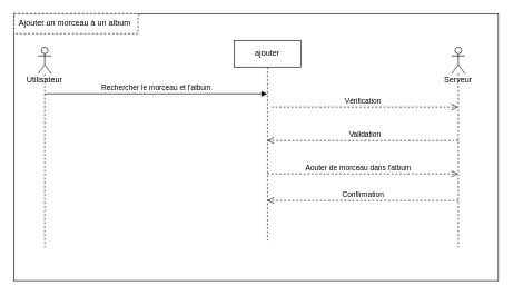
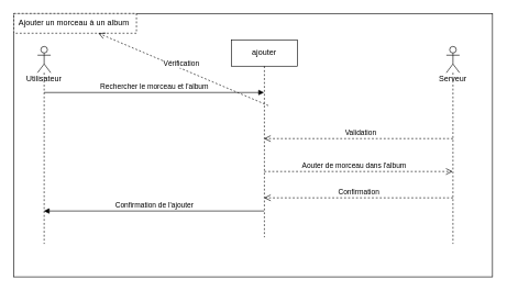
  <mxCell id="0" />
  <mxCell id="1" parent="0" />
  <mxCell id="2" value="" style="rounded=0;whiteSpace=wrap;html=1;" vertex="1" parent="1"><mxGeometry x="20" y="20" width="726" height="400" as="geometry" /></mxCell>
  <mxCell id="3" value="&lt;font style=&quot;vertical-align: inherit&quot;&gt;&lt;font style=&quot;vertical-align: inherit&quot;&gt;&lt;font style=&quot;vertical-align: inherit&quot;&gt;&lt;font style=&quot;vertical-align: inherit&quot;&gt;Ajouter un morceau à un album&amp;nbsp;&lt;/font&gt;&lt;/font&gt;&lt;/font&gt;&lt;/font&gt;" style="rounded=0;whiteSpace=wrap;html=1;dashed=1;" vertex="1" parent="1"><mxGeometry x="20" y="20" width="186" height="30" as="geometry" /></mxCell>
  <mxCell id="4" value="ajouter" style="shape=umlLifeline;perimeter=lifelinePerimeter;whiteSpace=wrap;html=1;container=1;collapsible=0;recursiveResize=0;outlineConnect=0;" vertex="1" parent="1"><mxGeometry x="350" y="60" width="100" height="300" as="geometry" /></mxCell>
  <mxCell id="5" value="Utilisateur" style="shape=umlLifeline;participant=umlActor;perimeter=lifelinePerimeter;whiteSpace=wrap;html=1;container=1;collapsible=0;recursiveResize=0;verticalAlign=top;spacingTop=36;outlineConnect=0;size=40;" vertex="1" parent="1"><mxGeometry x="56" y="70" width="20" height="300" as="geometry" /></mxCell>
  <mxCell id="6" value="&lt;font style=&quot;vertical-align: inherit&quot;&gt;&lt;font style=&quot;vertical-align: inherit&quot;&gt;Serveur&lt;/font&gt;&lt;/font&gt;" style="shape=umlLifeline;participant=umlActor;perimeter=lifelinePerimeter;whiteSpace=wrap;html=1;container=1;collapsible=0;recursiveResize=0;verticalAlign=top;spacingTop=36;outlineConnect=0;" vertex="1" parent="1"><mxGeometry x="676" y="70" width="20" height="300" as="geometry" /></mxCell>
  <mxCell id="7" value="&lt;font style=&quot;vertical-align: inherit&quot;&gt;&lt;font style=&quot;vertical-align: inherit&quot;&gt;&lt;font style=&quot;vertical-align: inherit&quot;&gt;&lt;font style=&quot;vertical-align: inherit&quot;&gt;Rechercher le morceau et l'album&lt;/font&gt;&lt;/font&gt;&lt;/font&gt;&lt;/font&gt;" style="html=1;verticalAlign=bottom;endArrow=block;" edge="1" parent="1" target="4"><mxGeometry width="80" relative="1" as="geometry"><mxPoint x="66" y="140" as="sourcePoint" /><mxPoint x="146" y="140" as="targetPoint" /></mxGeometry></mxCell>
  <mxCell id="8" value="&lt;font style=&quot;vertical-align: inherit&quot;&gt;&lt;font style=&quot;vertical-align: inherit&quot;&gt;Aouter de morceau dans l'album&lt;/font&gt;&lt;/font&gt;" style="html=1;verticalAlign=bottom;endArrow=open;dashed=1;endSize=8;" edge="1" parent="1" target="6"><mxGeometry x="-0.047" relative="1" as="geometry"><mxPoint x="400" y="260" as="sourcePoint" /><mxPoint x="560" y="260" as="targetPoint" /><mxPoint as="offset" /></mxGeometry></mxCell>
  <mxCell id="9" value="&lt;font style=&quot;vertical-align: inherit&quot;&gt;&lt;font style=&quot;vertical-align: inherit&quot;&gt;Confirmation&lt;/font&gt;&lt;/font&gt;" style="html=1;verticalAlign=bottom;endArrow=open;dashed=1;endSize=8;" edge="1" parent="1" target="4"><mxGeometry relative="1" as="geometry"><mxPoint x="686" y="300" as="sourcePoint" /><mxPoint x="606" y="300" as="targetPoint" /></mxGeometry></mxCell>
- <mxCell id="11" value="&lt;font style=&quot;vertical-align: inherit&quot;&gt;&lt;font style=&quot;vertical-align: inherit&quot;&gt;Vérification&amp;nbsp;&amp;nbsp;&lt;/font&gt;&lt;/font&gt;" style="html=1;verticalAlign=bottom;endArrow=open;dashed=1;endSize=8;exitX=0.56;exitY=0.333;exitDx=0;exitDy=0;exitPerimeter=0;" edge="1" parent="1" source="4" target="6"><mxGeometry relative="1" as="geometry"><mxPoint x="496" y="160" as="sourcePoint" /><mxPoint x="416" y="160" as="targetPoint" /></mxGeometry></mxCell>
+ <mxCell id="10" value="&lt;font style=&quot;vertical-align: inherit&quot;&gt;&lt;font style=&quot;vertical-align: inherit&quot;&gt;Confirmation de l'ajouter&lt;/font&gt;&lt;/font&gt;" style="html=1;verticalAlign=bottom;endArrow=block;" edge="1" parent="1" source="4" target="5"><mxGeometry width="80" relative="1" as="geometry"><mxPoint x="106" y="330" as="sourcePoint" /><mxPoint x="186" y="330" as="targetPoint" /><Array as="points"><mxPoint x="266" y="320" /></Array></mxGeometry></mxCell>
+ <mxCell id="11" value="&lt;font style=&quot;vertical-align: inherit&quot;&gt;&lt;font style=&quot;vertical-align: inherit&quot;&gt;Vérification&amp;nbsp;&amp;nbsp;&lt;/font&gt;&lt;/font&gt;" style="html=1;verticalAlign=bottom;endArrow=open;dashed=1;endSize=8;exitX=0.56;exitY=0.333;exitDx=0;exitDy=0;exitPerimeter=0;" edge="1" parent="1" source="4" target="3"><mxGeometry relative="1" as="geometry"><mxPoint x="496" y="160" as="sourcePoint" /><mxPoint x="416" y="160" as="targetPoint" /></mxGeometry></mxCell>
  <mxCell id="12" value="&lt;font style=&quot;vertical-align: inherit&quot;&gt;&lt;font style=&quot;vertical-align: inherit&quot;&gt;Validation&lt;/font&gt;&lt;/font&gt;" style="html=1;verticalAlign=bottom;endArrow=open;dashed=1;endSize=8;" edge="1" parent="1" target="4"><mxGeometry x="-0.023" relative="1" as="geometry"><mxPoint x="686" y="210" as="sourcePoint" /><mxPoint x="606" y="210" as="targetPoint" /><mxPoint as="offset" /></mxGeometry></mxCell>
